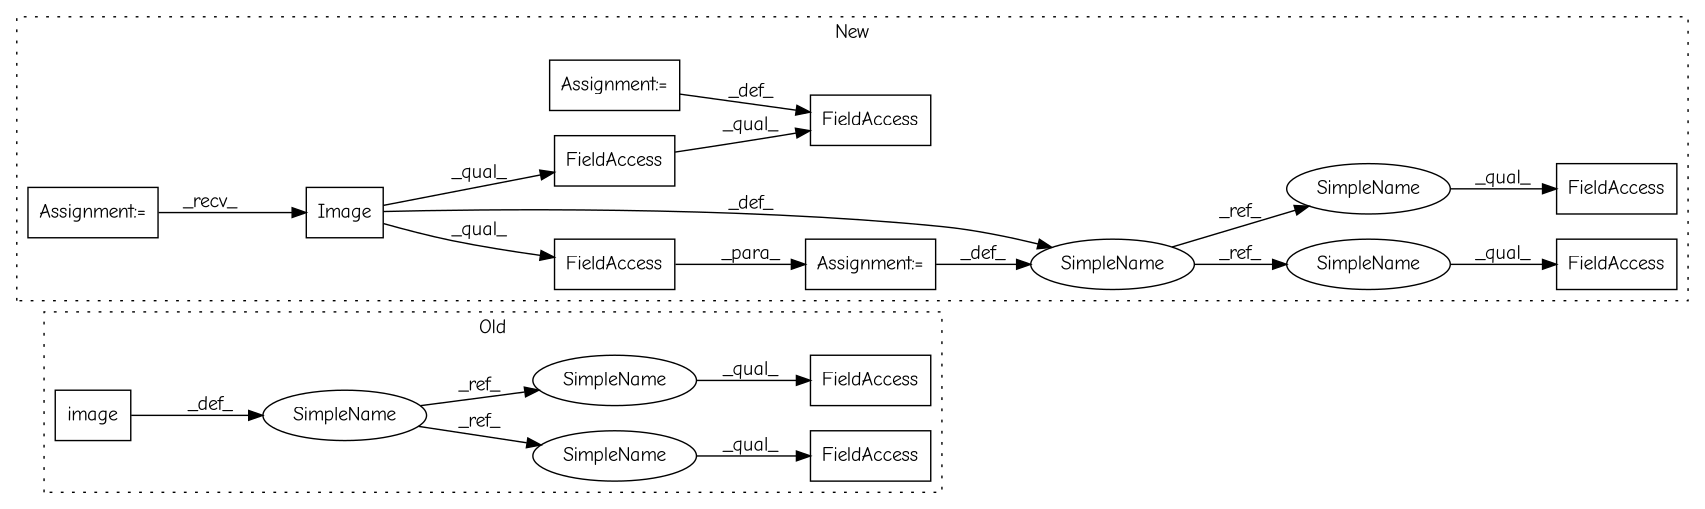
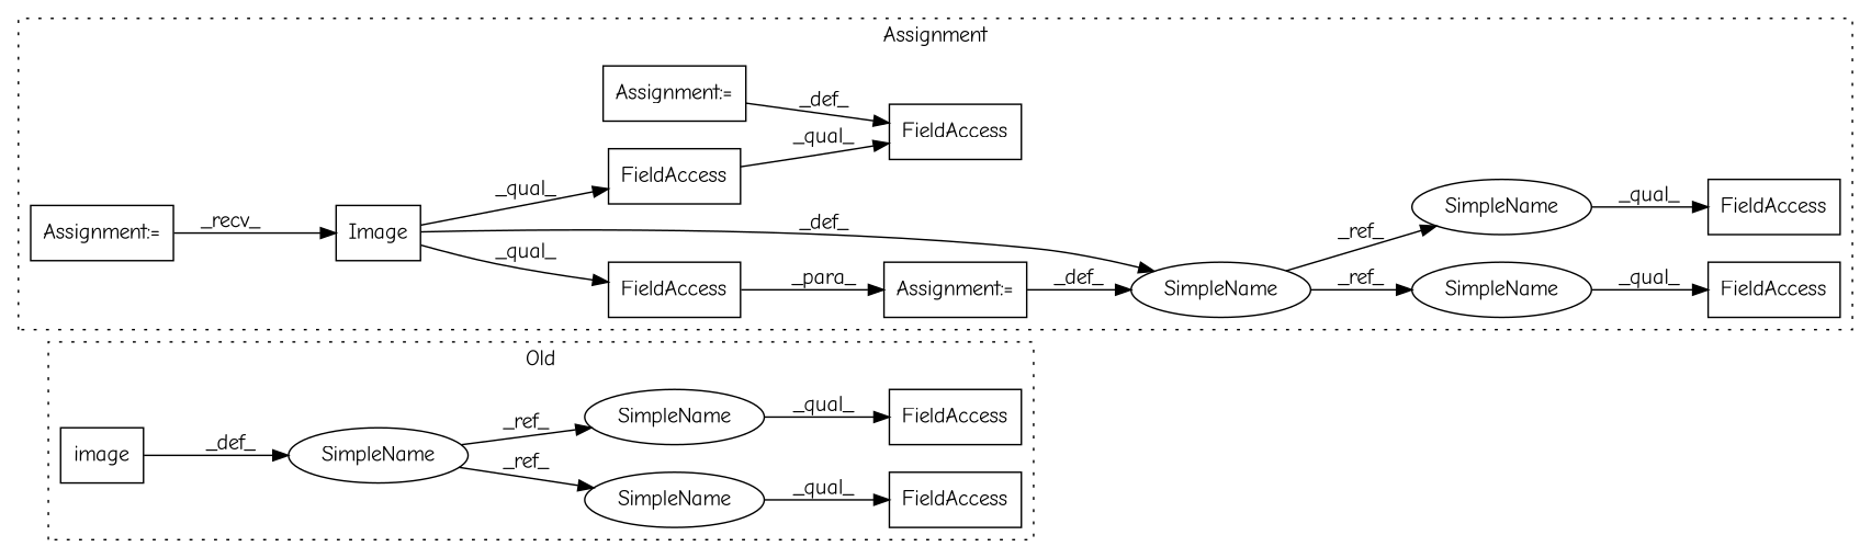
  digraph {
    rankdir=LR
    fontname="Comic Neue"
    node [a=22 l=5 s=6891 shape=box fontname="Comic Neue"]
    edge [fontname="Comic Neue"]
    n1 [a=32 l="6,1" label=image s="6636,6645"]
    n2 [l=18 label=FieldAccess]
    n3 [a=42 label=SimpleName s=6977 shape=ellipse]
    n4 [l=18 label=FieldAccess s=6872]
    n5 [a=42 label=SimpleName shape=ellipse]
    n6 [a=42 label=SimpleName s=6872 shape=ellipse]
    n7 [a=32 l=7 label=Image s=8960]
    n8 [l=25 label=FieldAccess s=9054]
    n9 [a=7 l=1 label="Assignment:=" s=9053]
    n10 [l=22 label=FieldAccess s=8973]
    n11 [l=12 label=FieldAccess s=8973]
    n12 [a=7 l=1 label="Assignment:=" s=8995]
    n13 [l=8 label=FieldAccess s=9274]
    n14 [a=42 l=6 label=SimpleName s=9359 shape=ellipse]
    n15 [l=8 label=FieldAccess s=9283]
    n16 [a=7 label="Assignment:=" s=8782]
    n17 [a=42 l=6 label=SimpleName s=9274 shape=ellipse]
    n18 [a=42 l=6 label=SimpleName s=9283 shape=ellipse]
    subgraph cluster_1 {
      label=Old
      style=dotted
      n1
      n2
      n3
      n4
      n5
      n6
    }
    subgraph cluster_2 {
-     label=New
+     label=Assignment
      style=dotted
      n7
      n8
      n9
      n10
      n11
      n12
      n13
      n14
      n15
      n16
      n17
      n18
    }
    n1 -> n3 [label=_def_]
    n3 -> n5 [label=_ref_]
    n3 -> n6 [label=_ref_]
    n5 -> n2 [label=_qual_]
    n6 -> n4 [label=_qual_]
    n7 -> n8 [label=_qual_]
    n7 -> n11 [label=_qual_]
    n7 -> n14 [label=_def_]
    n8 -> n9 [label=_para_]
    n9 -> n14 [label=_def_]
    n11 -> n10 [label=_qual_]
    n12 -> n10 [label=_def_]
    n14 -> n17 [label=_ref_]
    n14 -> n18 [label=_ref_]
    n16 -> n7 [label=_recv_]
    n17 -> n13 [label=_qual_]
    n18 -> n15 [label=_qual_]
  }
